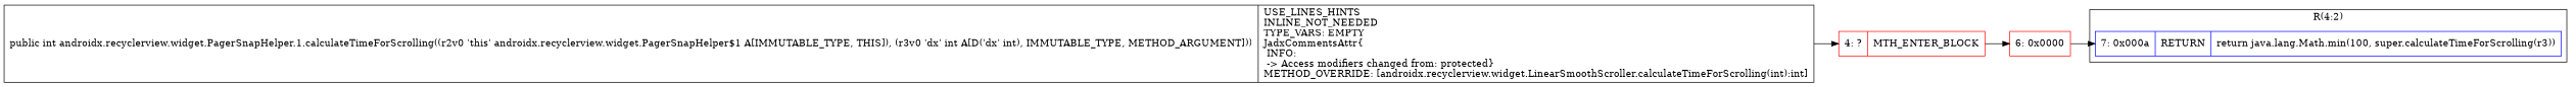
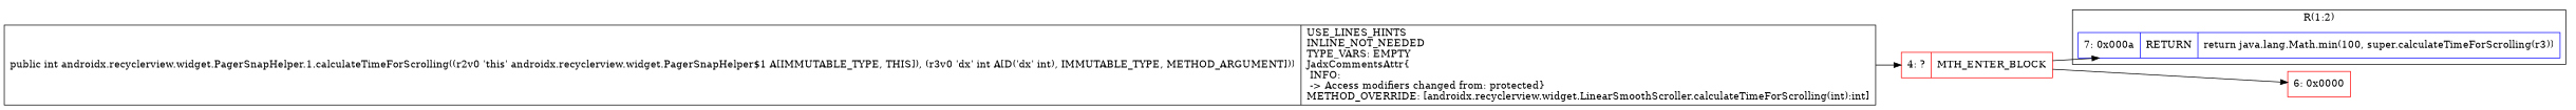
  digraph {
    rankdir=LR
    node [color=red shape=record]
    n1 [color=blue label="{7\:\ 0x000a|RETURN\l|return java.lang.Math.min(100, super.calculateTimeForScrolling(r3))\l}"]
    n2 [label="{4\:\ ?|MTH_ENTER_BLOCK\l}"]
    n3 [label="{6\:\ 0x0000}"]
    n4 [label="{public int androidx.recyclerview.widget.PagerSnapHelper.1.calculateTimeForScrolling((r2v0 'this' androidx.recyclerview.widget.PagerSnapHelper$1 A[IMMUTABLE_TYPE, THIS]), (r3v0 'dx' int A[D('dx' int), IMMUTABLE_TYPE, METHOD_ARGUMENT]))  | USE_LINES_HINTS\lINLINE_NOT_NEEDED\lTYPE_VARS: EMPTY\lJadxCommentsAttr\{\l INFO: \l \-\> Access modifiers changed from: protected\}\lMETHOD_OVERRIDE: [androidx.recyclerview.widget.LinearSmoothScroller.calculateTimeForScrolling(int):int]\l}" color=""]
    subgraph cluster_1 {
-     label="R(4:2)"
+     label="R(1:2)"
      n1
    }
    n2 -> n3
-   n3 -> n1
+   n2 -> n1
    n4 -> n2
  }
